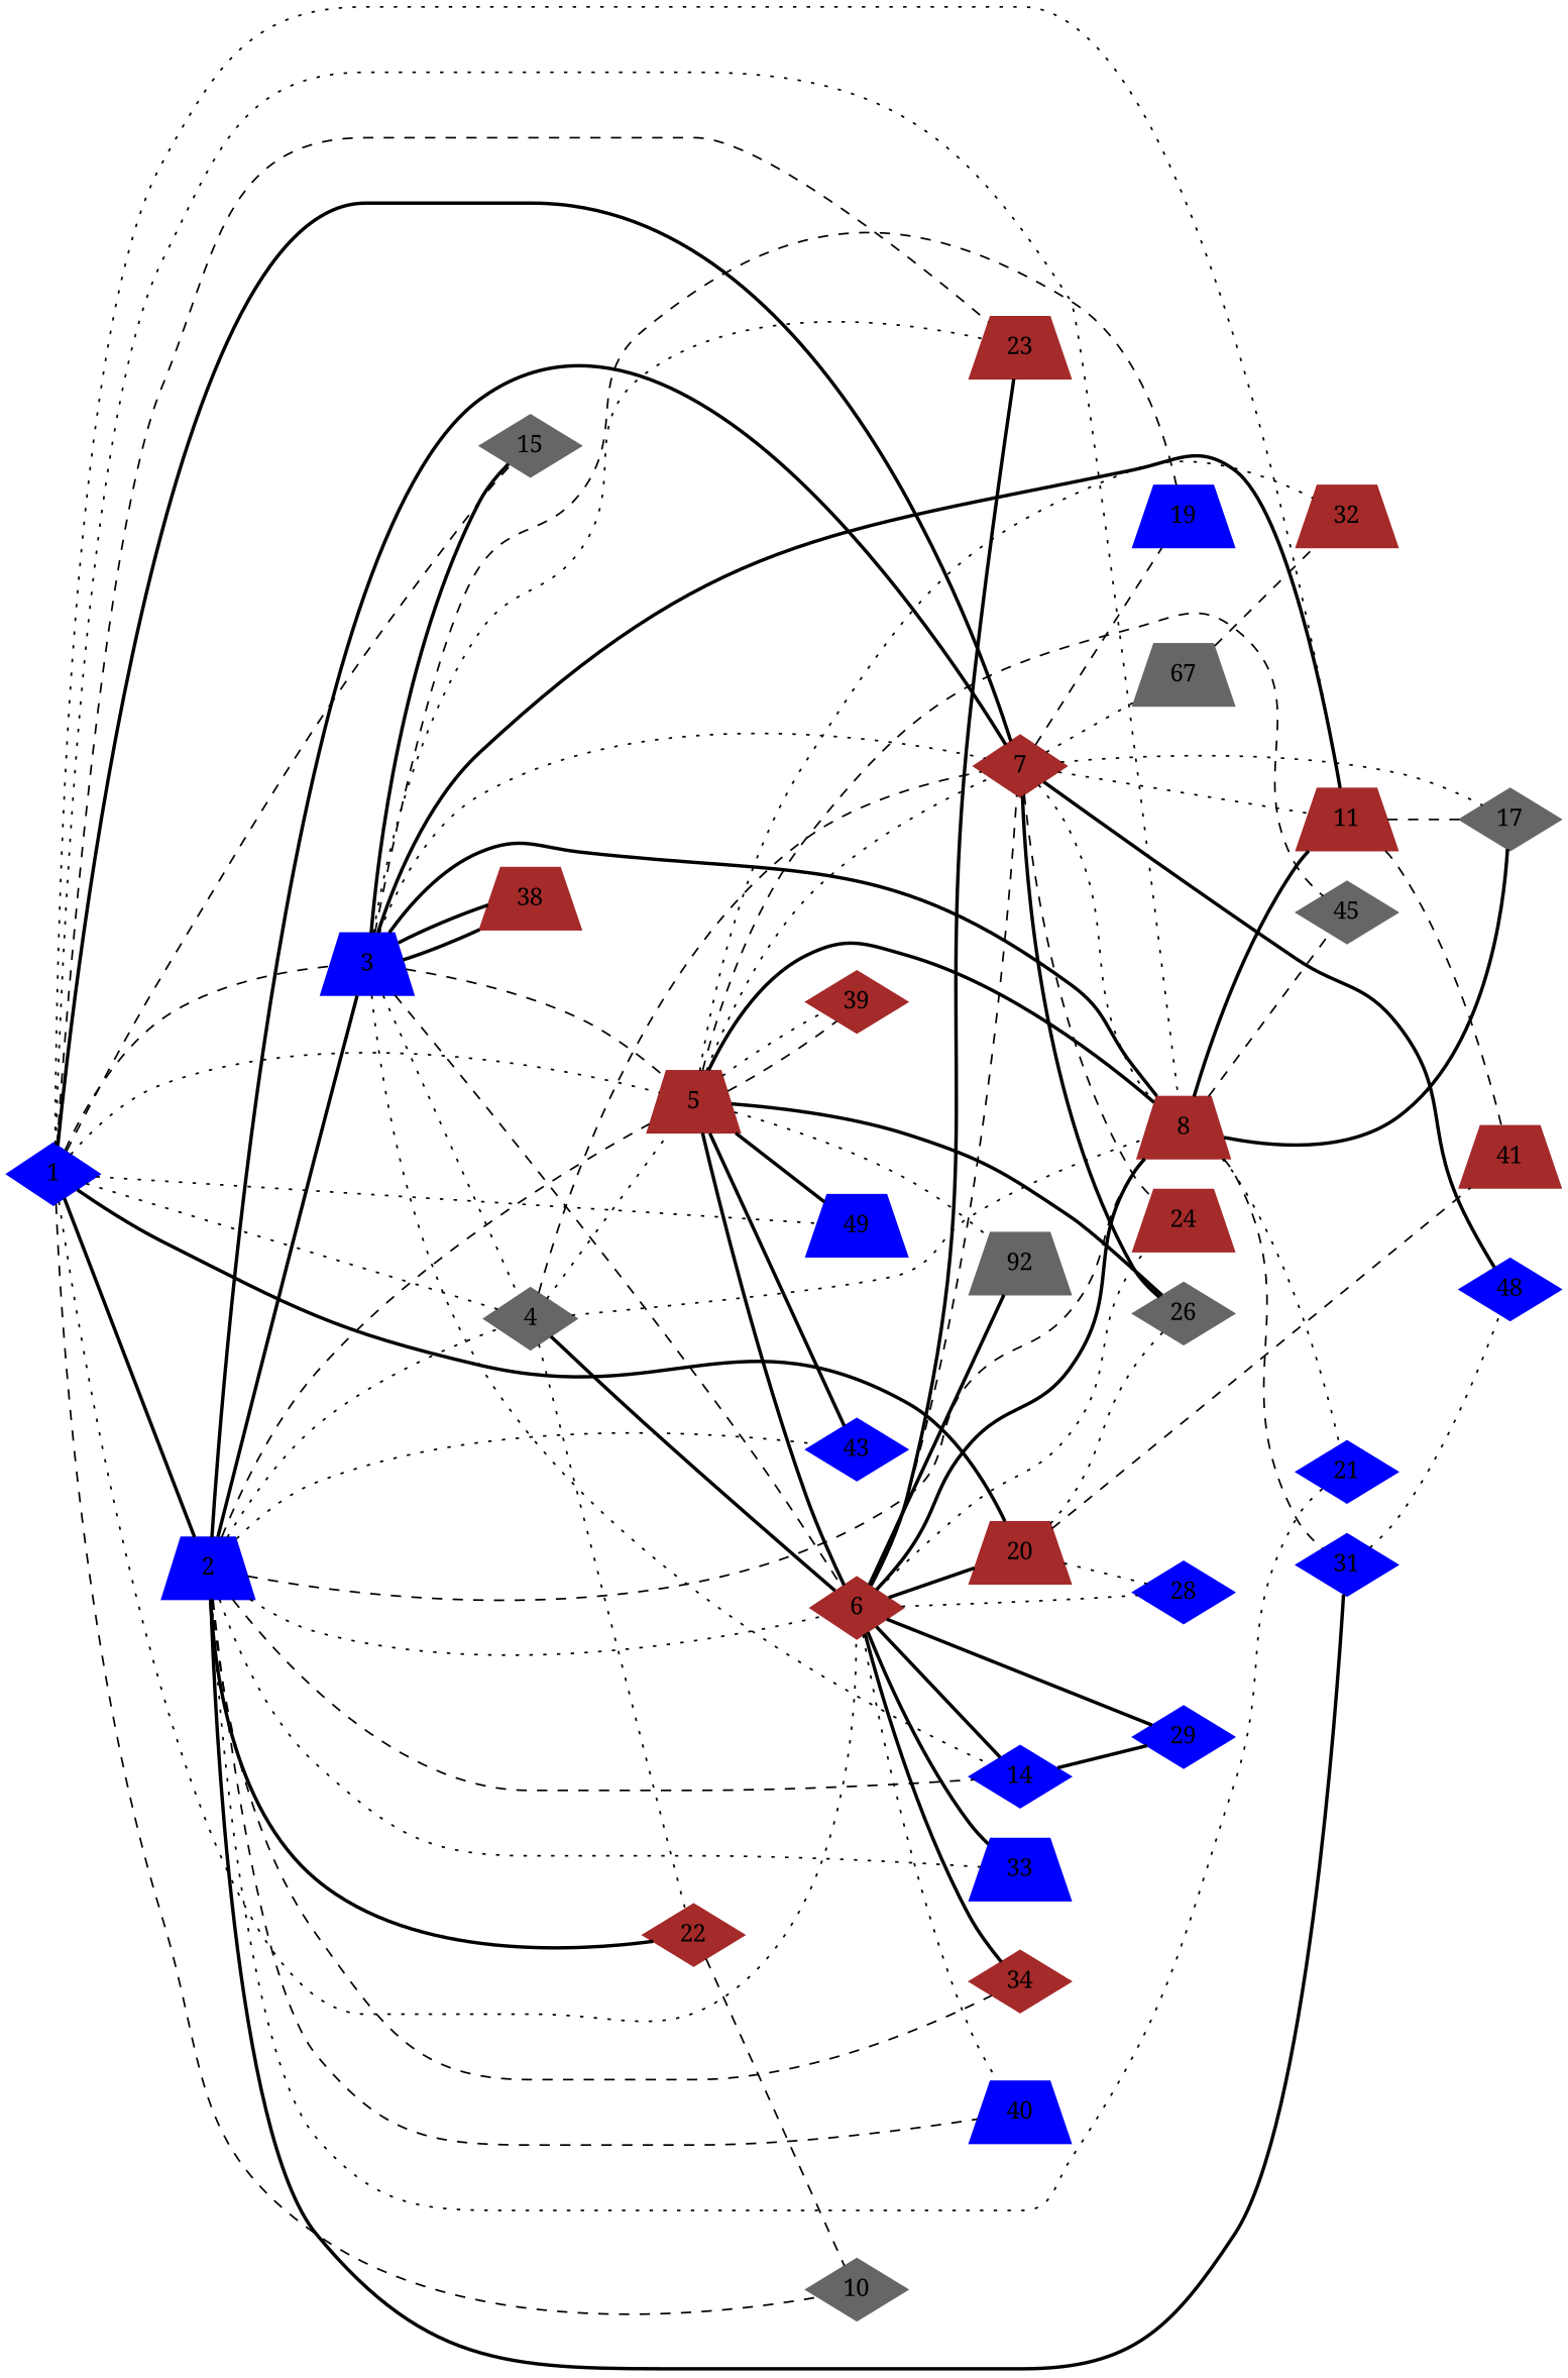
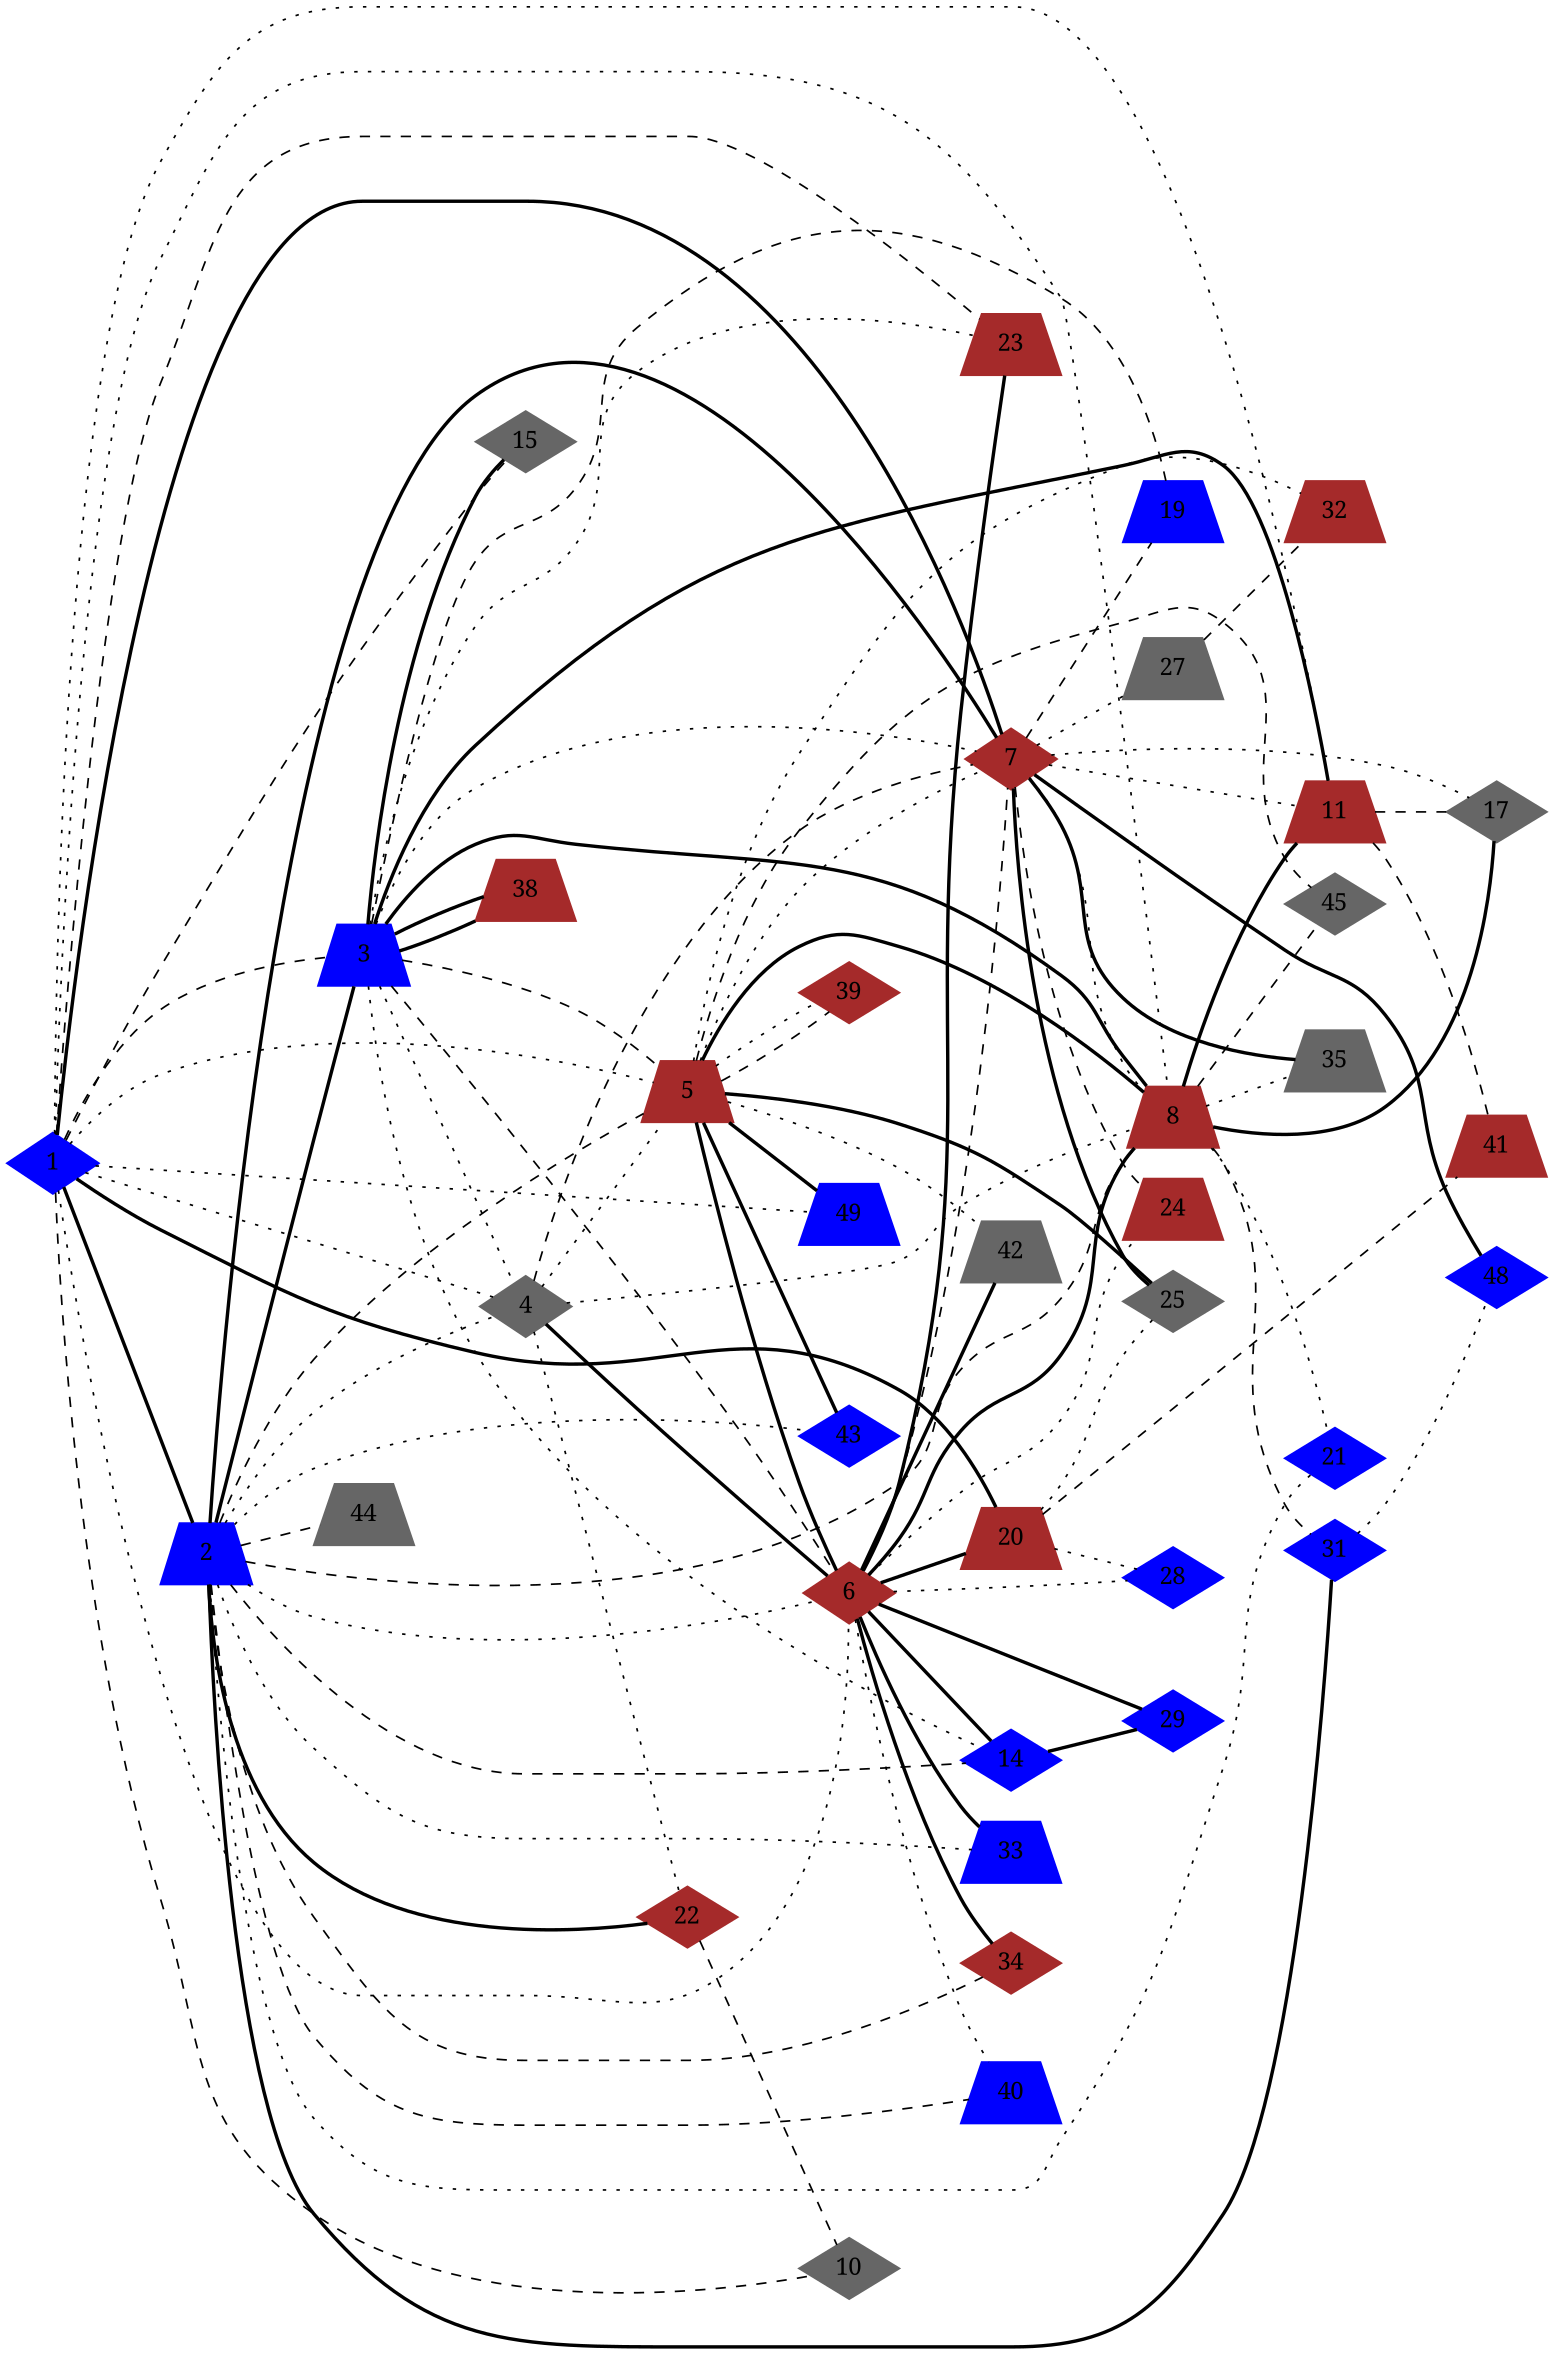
  graph {
    fontname="Noto Serif"
    rankdir=LR
    node [color=blue fontname="Noto Serif" shape=diamond style=filled]
    edge [fontname="Noto Serif" style=dotted]
    1 [super="+37"]
    2 [shape=trapezium super="+10"]
    3 [shape=trapezium super="+16"]
    4 [color=gray40 super="+30"]
    5 [color=brown shape=trapezium super="+47"]
    6 [color=brown super="+9"]
    7 [color=brown super="+12"]
    8 [color=brown shape=trapezium super="+13"]
    11 [color=brown shape=trapezium]
    15 [color=gray40]
    20 [color=brown shape=trapezium super="+26"]
    23 [color=brown shape=trapezium]
    49 [shape=trapezium]
    n14 [color=gray40 label=10]
    14 [super="+36"]
    21
    22 [color=brown]
    31
    33 [shape=trapezium super="+46"]
    34 [color=brown]
    40 [shape=trapezium]
    43
+   44 [color=gray40 shape=trapezium]
    19 [shape=trapezium]
    38 [color=brown shape=trapezium]
-   25 [color=gray40 label=26]
+   25 [color=gray40]
    32 [color=brown shape=trapezium]
    39 [color=brown]
-   42 [color=gray40 shape=trapezium label=92]
+   42 [color=gray40 shape=trapezium]
    45 [color=gray40]
    24 [color=brown shape=trapezium]
    28
    29
    17 [color=gray40 super="+18"]
-   27 [color=gray40 shape=trapezium label=67]
+   27 [color=gray40 shape=trapezium]
+   35 [color=gray40 shape=trapezium]
    48
    41 [color=brown shape=trapezium]
    1 -- 2 [style=bold weight=2]
    1 -- 3 [style=dashed]
    1 -- 4 [weight=2]
    1 -- 5
    1 -- 6 [weight=2]
    1 -- 7 [style=bold]
    1 -- 8
    1 -- 11
    1 -- 15 [style=dashed]
    1 -- 20 [style=bold]
    1 -- 23 [style=dashed]
    1 -- 49
    1 -- n14 [style=dashed]
    2 -- 3 [style=bold weight=2]
    2 -- 4 [weight=2]
    2 -- 5 [style=dashed weight=3]
    2 -- 6 [weight=4]
    2 -- 7 [style=bold weight=2]
    2 -- 8 [style=dashed weight=2]
    2 -- 14 [style=dashed]
    2 -- 21
    2 -- 22 [style=bold]
    2 -- 31 [style=bold]
    2 -- 33
    2 -- 34 [style=dashed]
    2 -- 40 [style=dashed]
    2 -- 43
+   2 -- 44 [style=dashed]
    3 -- 4
    3 -- 5 [style=dashed]
    3 -- 6 [style=dashed weight=3]
    3 -- 7
    3 -- 8 [style=bold]
    3 -- 11 [style=bold]
    3 -- 15 [style=bold]
    3 -- 23
    3 -- 14
    3 -- 19 [style=dashed]
    3 -- 38 [style=bold]
    3 -- 38 [style=bold]
    4 -- 5
    4 -- 6 [style=bold weight=2]
    4 -- 7 [style=dashed]
    4 -- 8
    4 -- 22
    5 -- 6 [style=bold weight=2]
    5 -- 7
    5 -- 8 [style=bold]
    5 -- 49 [style=bold]
    5 -- 43 [style=bold]
    5 -- 25 [style=bold]
    5 -- 32
    5 -- 39 [style=dashed]
    5 -- 39
    5 -- 42
    5 -- 45 [style=dashed]
    6 -- 7 [style=dashed weight=2]
    6 -- 8 [style=bold weight=2]
    6 -- 20 [style=bold]
    6 -- 23 [style=bold]
    6 -- 14 [style=bold]
    6 -- 33 [style=bold weight=2]
    6 -- 34 [style=bold]
    6 -- 40
    6 -- 42 [style=bold]
    6 -- 24
    6 -- 28
    6 -- 29 [style=bold]
    7 -- 8
    7 -- 11
    7 -- 19 [style=dashed]
    7 -- 25 [style=bold]
    7 -- 24 [style=dashed]
    7 -- 17
    7 -- 27 [weight=2]
+   7 -- 35 [style=bold]
    7 -- 48 [style=bold]
    8 -- 11 [style=bold]
    8 -- 21
    8 -- 31 [style=dashed]
    8 -- 45 [style=dashed]
    8 -- 17 [style=bold]
+   8 -- 35
    11 -- 17 [style=dashed]
    11 -- 41 [style=dashed]
    20 -- 25
    20 -- 28
    20 -- 41 [style=dashed]
    14 -- 29 [style=bold]
    22 -- n14 [style=dashed]
    31 -- 48
    27 -- 32 [style=dashed]
  }
